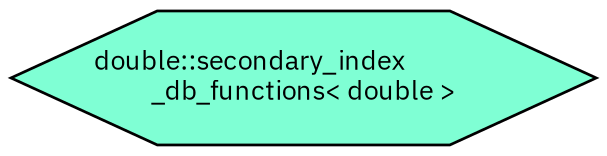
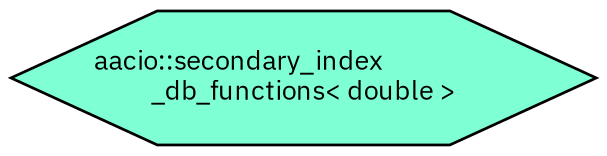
  digraph {
    rankdir=LR
    fontname="IBM Plex Sans"
-   n1 [color=black fillcolor=aquamarine fontname="IBM Plex Sans" fontsize=10 height=0.2 label="double::secondary_index\l_db_functions\< double \>" shape=hexagon style=filled width=0.4]
+   n1 [color=black fillcolor=aquamarine fontname="IBM Plex Sans" fontsize=10 height=0.2 label="aacio::secondary_index\l_db_functions\< double \>" shape=hexagon style=filled width=0.4]
  }
